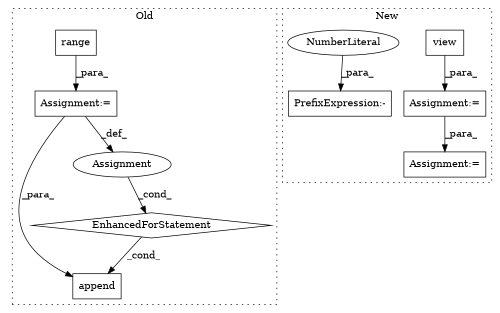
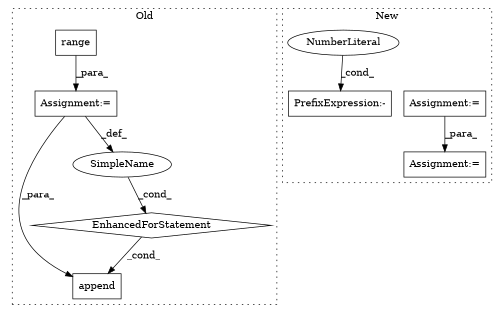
  digraph {
    node [a=32 l=1 s="596,675" shape=box]
    n1 [l="7,1" label=append s="696,743"]
    n2 [a=7 l="53,2" label="Assignment:="]
    n3 [a=70 l="53,2" label=EnhancedForStatement shape=diamond]
-   n4 [a=42 label=Assignment s=653 shape=ellipse]
+   n4 [a=42 label=SimpleName s=653 shape=ellipse]
    n5 [l="6,1" label=range s="657,674"]
-   n6 [l="5,1" label=view s="870,908"]
    n7 [a=38 label="PrefixExpression:-" s=875]
    n8 [a=34 label=NumberLiteral s=876 shape=ellipse]
    n9 [a=7 l=12 label="Assignment:=" s=689]
    n10 [a=7 l=115 label="Assignment:=" s=804]
    subgraph cluster_1 {
      label=Old
      style=dotted
      n1
      n2
      n3
      n4
      n5
    }
    subgraph cluster_2 {
      label=New
      style=dotted
-     n6
      n7
      n8
      n9
      n10
    }
    n2 -> n1 [label=_para_]
    n2 -> n4 [label=_def_]
    n3 -> n1 [label=_cond_]
    n4 -> n3 [label=_cond_]
    n5 -> n2 [label=_para_]
-   n6 -> n10 [label=_para_]
-   n8 -> n7 [label=_para_]
+   n8 -> n7 [label=_cond_]
    n10 -> n9 [label=_para_]
  }
